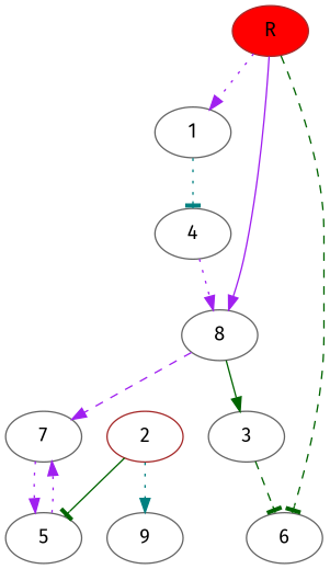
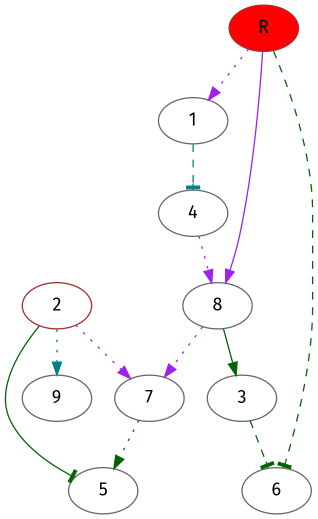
  digraph {
    fontname="Fira Sans"
    node [color=gray40 fontname="Fira Sans"]
    edge [arrowhead=normal color=purple fontname="Fira Sans" style=dotted]
    1
    4
    8
    2 [color=brown]
    5
    9
    7
    3
    6
    R [color=brown fillcolor="#ff0000" style=filled]
-   1 -> 4 [arrowhead=tee color=teal]
+   1 -> 4 [arrowhead=tee color=teal style=dashed]
    4 -> 8
-   8 -> 7 [style=dashed]
+   8 -> 7
    8 -> 3 [color=darkgreen style=solid]
    2 -> 5 [arrowhead=tee color=darkgreen style=solid]
    2 -> 9 [color=teal]
-   5 -> 7
-   7 -> 5
+   2 -> 7
+   7 -> 5 [color=darkgreen]
    3 -> 6 [arrowhead=tee color=darkgreen style=dashed]
    R -> 1
    R -> 8 [style=solid]
    R -> 6 [arrowhead=tee color=darkgreen style=dashed]
  }
